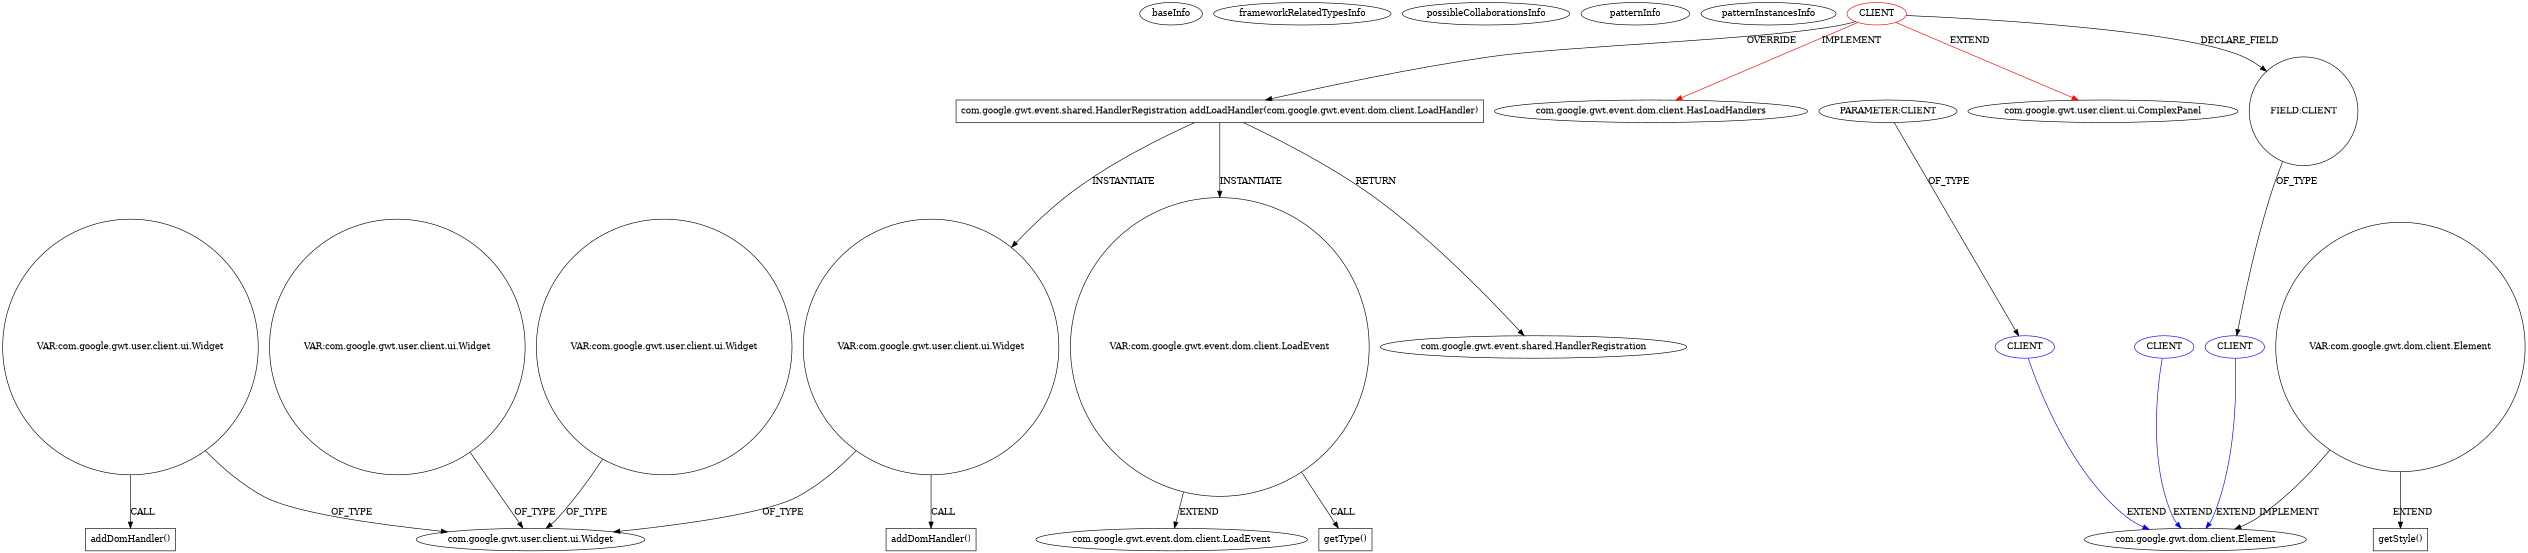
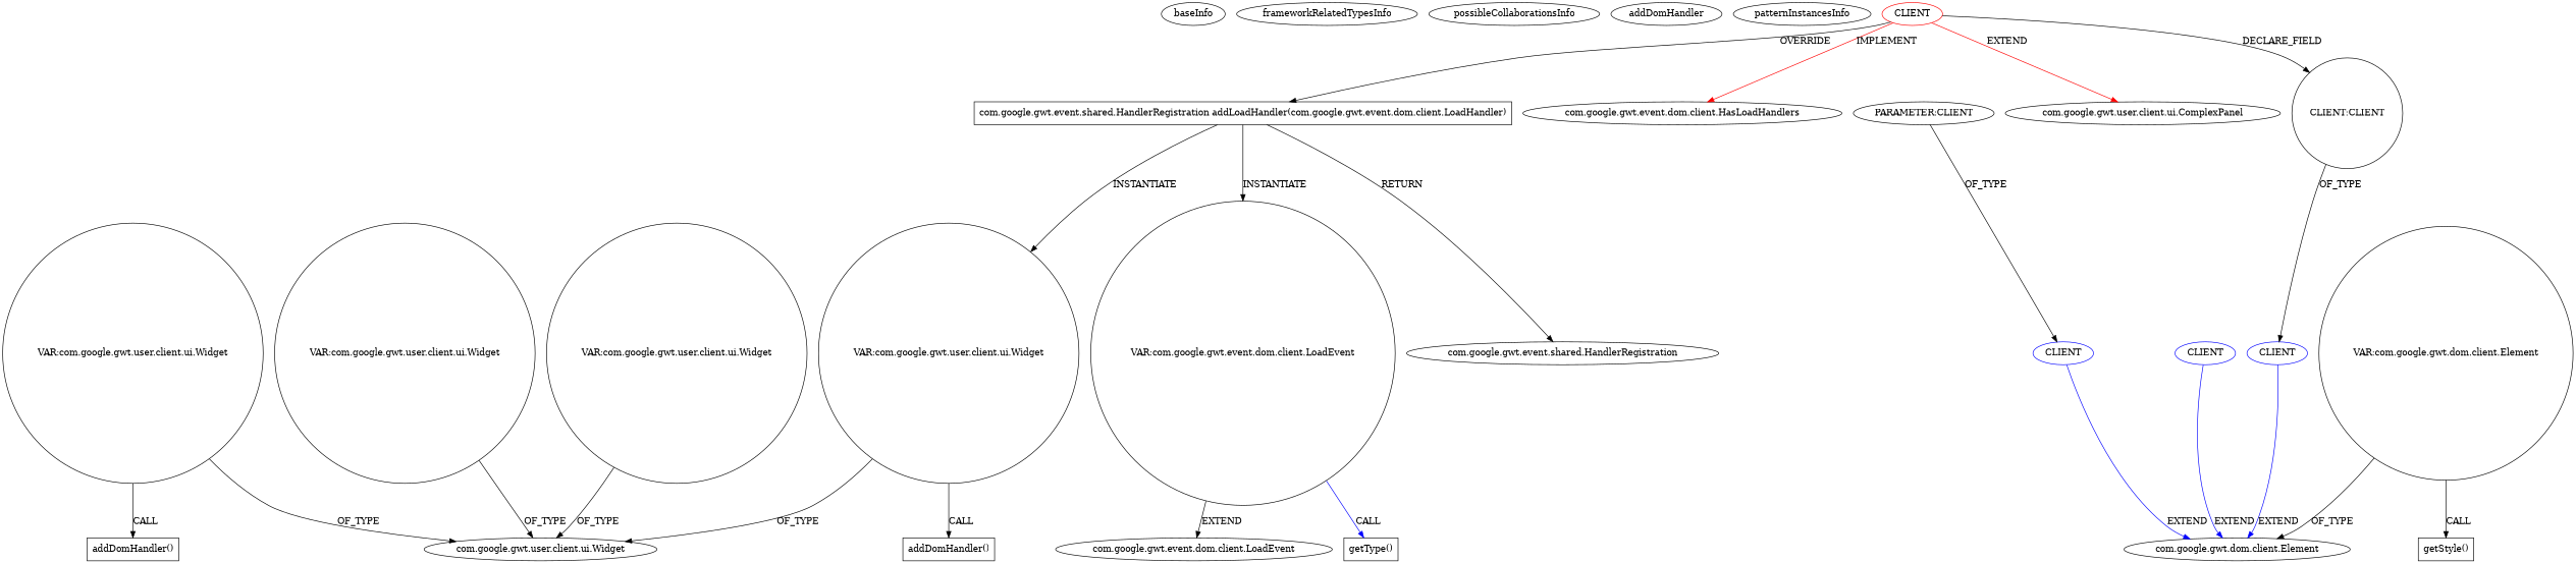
  digraph {
    node [isFrameworkType=false vertexType=VARIABLE_EXPRESION]
    baseInfo [category=pattern graphId=1502 isAnonymous=false possibleRelation=true isFrameworkType="" vertexType=""]
    frameworkRelatedTypesInfo [0="com.google.gwt.event.dom.client.HasLoadHandlers" 1="com.google.gwt.user.client.ui.ComplexPanel" isFrameworkType="" vertexType=""]
    possibleCollaborationsInfo [0="1502~FIELD_TYPE_DECLARATION-~com.google.gwt.event.dom.client.HasLoadHandlers com.google.gwt.user.client.ui.ComplexPanel ~com.google.gwt.dom.client.Element ~false~false" 1="1502~PARAMETER_TYPE_DECLARATION-~com.google.gwt.event.dom.client.HasLoadHandlers com.google.gwt.user.client.ui.ComplexPanel ~com.google.gwt.dom.client.Element ~false~false" isFrameworkType="" vertexType=""]
-   patternInfo [frequency=3.0 patternRootClient=0 isFrameworkType="" vertexType=""]
+   patternInfo [frequency=3.0 patternRootClient=0 label=addDomHandler isFrameworkType="" vertexType=""]
    patternInstancesInfo [0="mguiral-GwtSvgLib~/mguiral-GwtSvgLib/GwtSvgLib-master/src/gwt/html5/svg/client/user/ui/SVGGraphicalWidget.java~SVGGraphicalWidget~3974" 1="mguiral-GwtSvgLib~/mguiral-GwtSvgLib/GwtSvgLib-master/src/gwt/html5/svg/client/user/ui/SVGWidget.java~SVGWidget~3992" 2="mguiral-GwtSvgLib~/mguiral-GwtSvgLib/GwtSvgLib-master/src/gwt/html5/svg/client/user/ui/SVGSwitchWidget.java~SVGSwitchWidget~4001" isFrameworkType="" vertexType=""]
    n6 [label="com.google.gwt.event.shared.HandlerRegistration addLoadHandler(com.google.gwt.event.dom.client.LoadHandler)" shape=box vertexType=OVERRIDING_METHOD_DECLARATION]
    n7 [label="VAR:com.google.gwt.event.dom.client.LoadEvent" shape=circle]
    n8 [label="com.google.gwt.event.shared.HandlerRegistration" vertexType=FRAMEWORK_INTERFACE_TYPE]
    n9 [label="VAR:com.google.gwt.user.client.ui.Widget" shape=circle]
    n10 [label="getType()" shape=box vertexType=INSIDE_CALL]
    n11 [label="com.google.gwt.event.dom.client.LoadEvent" vertexType=FRAMEWORK_CLASS_TYPE]
    n12 [label="com.google.gwt.user.client.ui.Widget" vertexType=FRAMEWORK_CLASS_TYPE]
    n13 [label="addDomHandler()" shape=box vertexType=INSIDE_CALL]
    n14 [color=red label=CLIENT vertexType=ROOT_CLIENT_CLASS_DECLARATION]
    n15 [label="com.google.gwt.event.dom.client.HasLoadHandlers" vertexType=FRAMEWORK_INTERFACE_TYPE]
-   n16 [label="FIELD:CLIENT" shape=circle vertexType=FIELD_DECLARATION]
+   n16 [label="CLIENT:CLIENT" shape=circle vertexType=FIELD_DECLARATION]
    n17 [label="com.google.gwt.user.client.ui.ComplexPanel" vertexType=FRAMEWORK_CLASS_TYPE]
    n18 [color=blue label=CLIENT vertexType=REFERENCE_CLIENT_CLASS_DECLARATION]
    n19 [label="com.google.gwt.dom.client.Element" vertexType=FRAMEWORK_CLASS_TYPE]
    n20 [label="VAR:com.google.gwt.user.client.ui.Widget" shape=circle]
    n21 [label="VAR:com.google.gwt.user.client.ui.Widget" shape=circle]
    n22 [label="addDomHandler()" shape=box vertexType=INSIDE_CALL]
    n23 [label="VAR:com.google.gwt.user.client.ui.Widget" shape=circle]
    n24 [color=blue label=CLIENT vertexType=REFERENCE_CLIENT_CLASS_DECLARATION]
    n25 [label="PARAMETER:CLIENT" vertexType=PARAMETER_DECLARATION]
    n26 [color=blue label=CLIENT vertexType=REFERENCE_CLIENT_CLASS_DECLARATION]
    n27 [label="VAR:com.google.gwt.dom.client.Element" shape=circle]
    n28 [label="getStyle()" shape=box vertexType=INSIDE_CALL]
    n6 -> n7 [label=INSTANTIATE]
    n6 -> n8 [label=RETURN]
    n6 -> n9 [label=INSTANTIATE]
-   n7 -> n10 [label=CALL]
+   n7 -> n10 [label=CALL color=blue]
    n7 -> n11 [label=EXTEND]
    n9 -> n12 [label=OF_TYPE]
    n9 -> n13 [label=CALL]
    n14 -> n6 [label=OVERRIDE]
    n14 -> n15 [color=red label=IMPLEMENT]
    n14 -> n16 [label=DECLARE_FIELD]
    n14 -> n17 [color=red label=EXTEND]
    n16 -> n18 [label=OF_TYPE]
    n18 -> n19 [color=blue label=EXTEND]
    n20 -> n12 [label=OF_TYPE]
    n21 -> n12 [label=OF_TYPE]
    n21 -> n22 [label=CALL]
    n23 -> n12 [label=OF_TYPE]
    n24 -> n19 [color=blue label=EXTEND]
    n25 -> n24 [label=OF_TYPE]
    n26 -> n19 [color=blue label=EXTEND]
-   n27 -> n19 [label=IMPLEMENT]
-   n27 -> n28 [label=EXTEND]
+   n27 -> n19 [label=OF_TYPE]
+   n27 -> n28 [label=CALL]
  }
